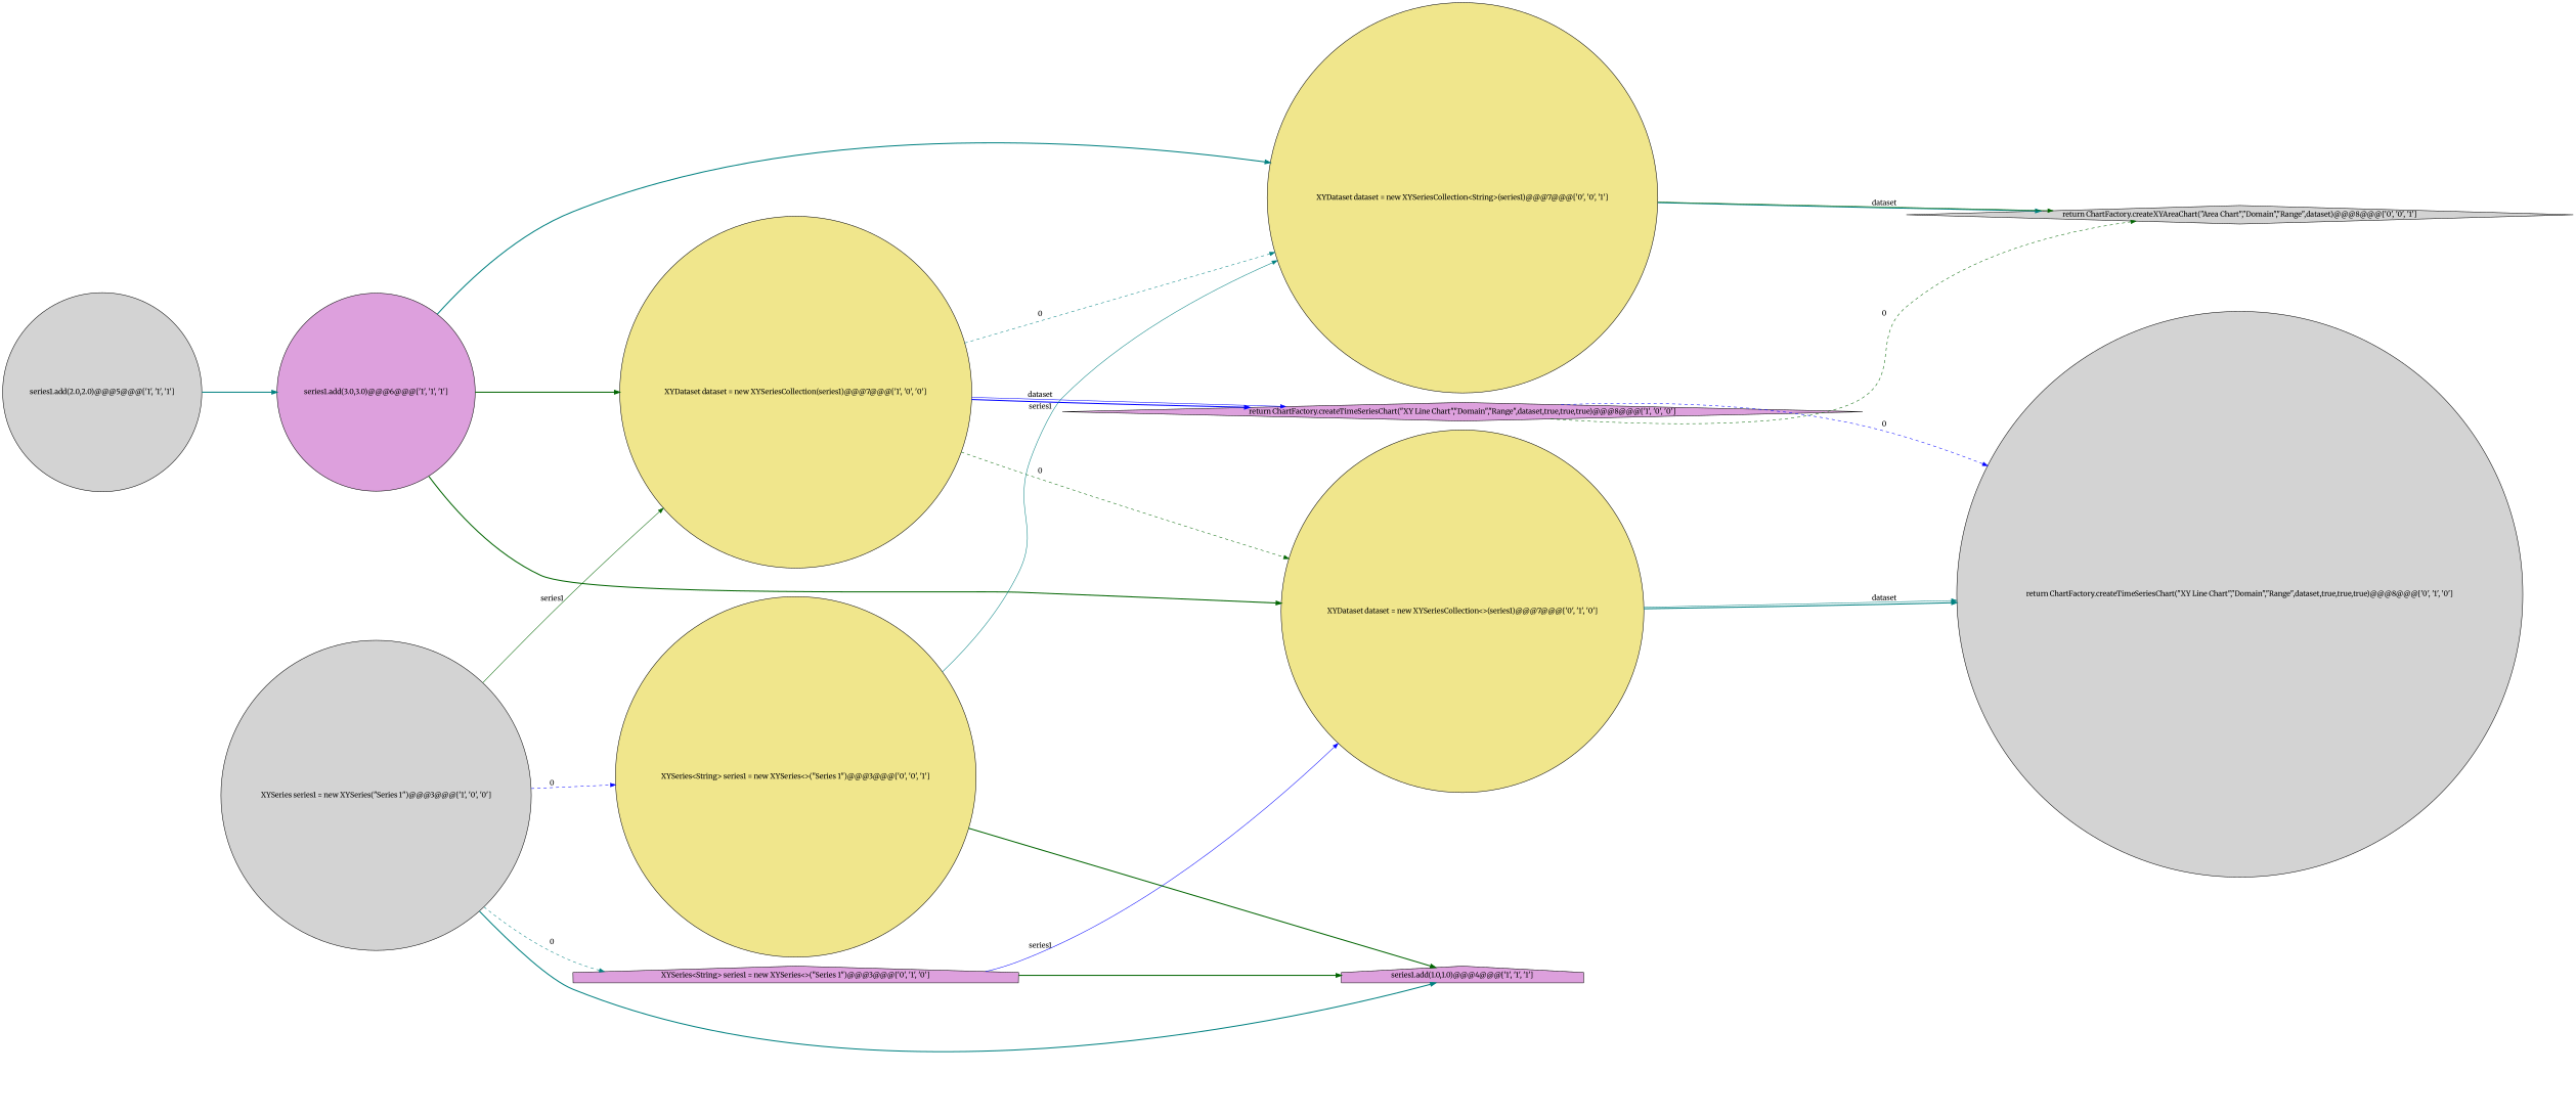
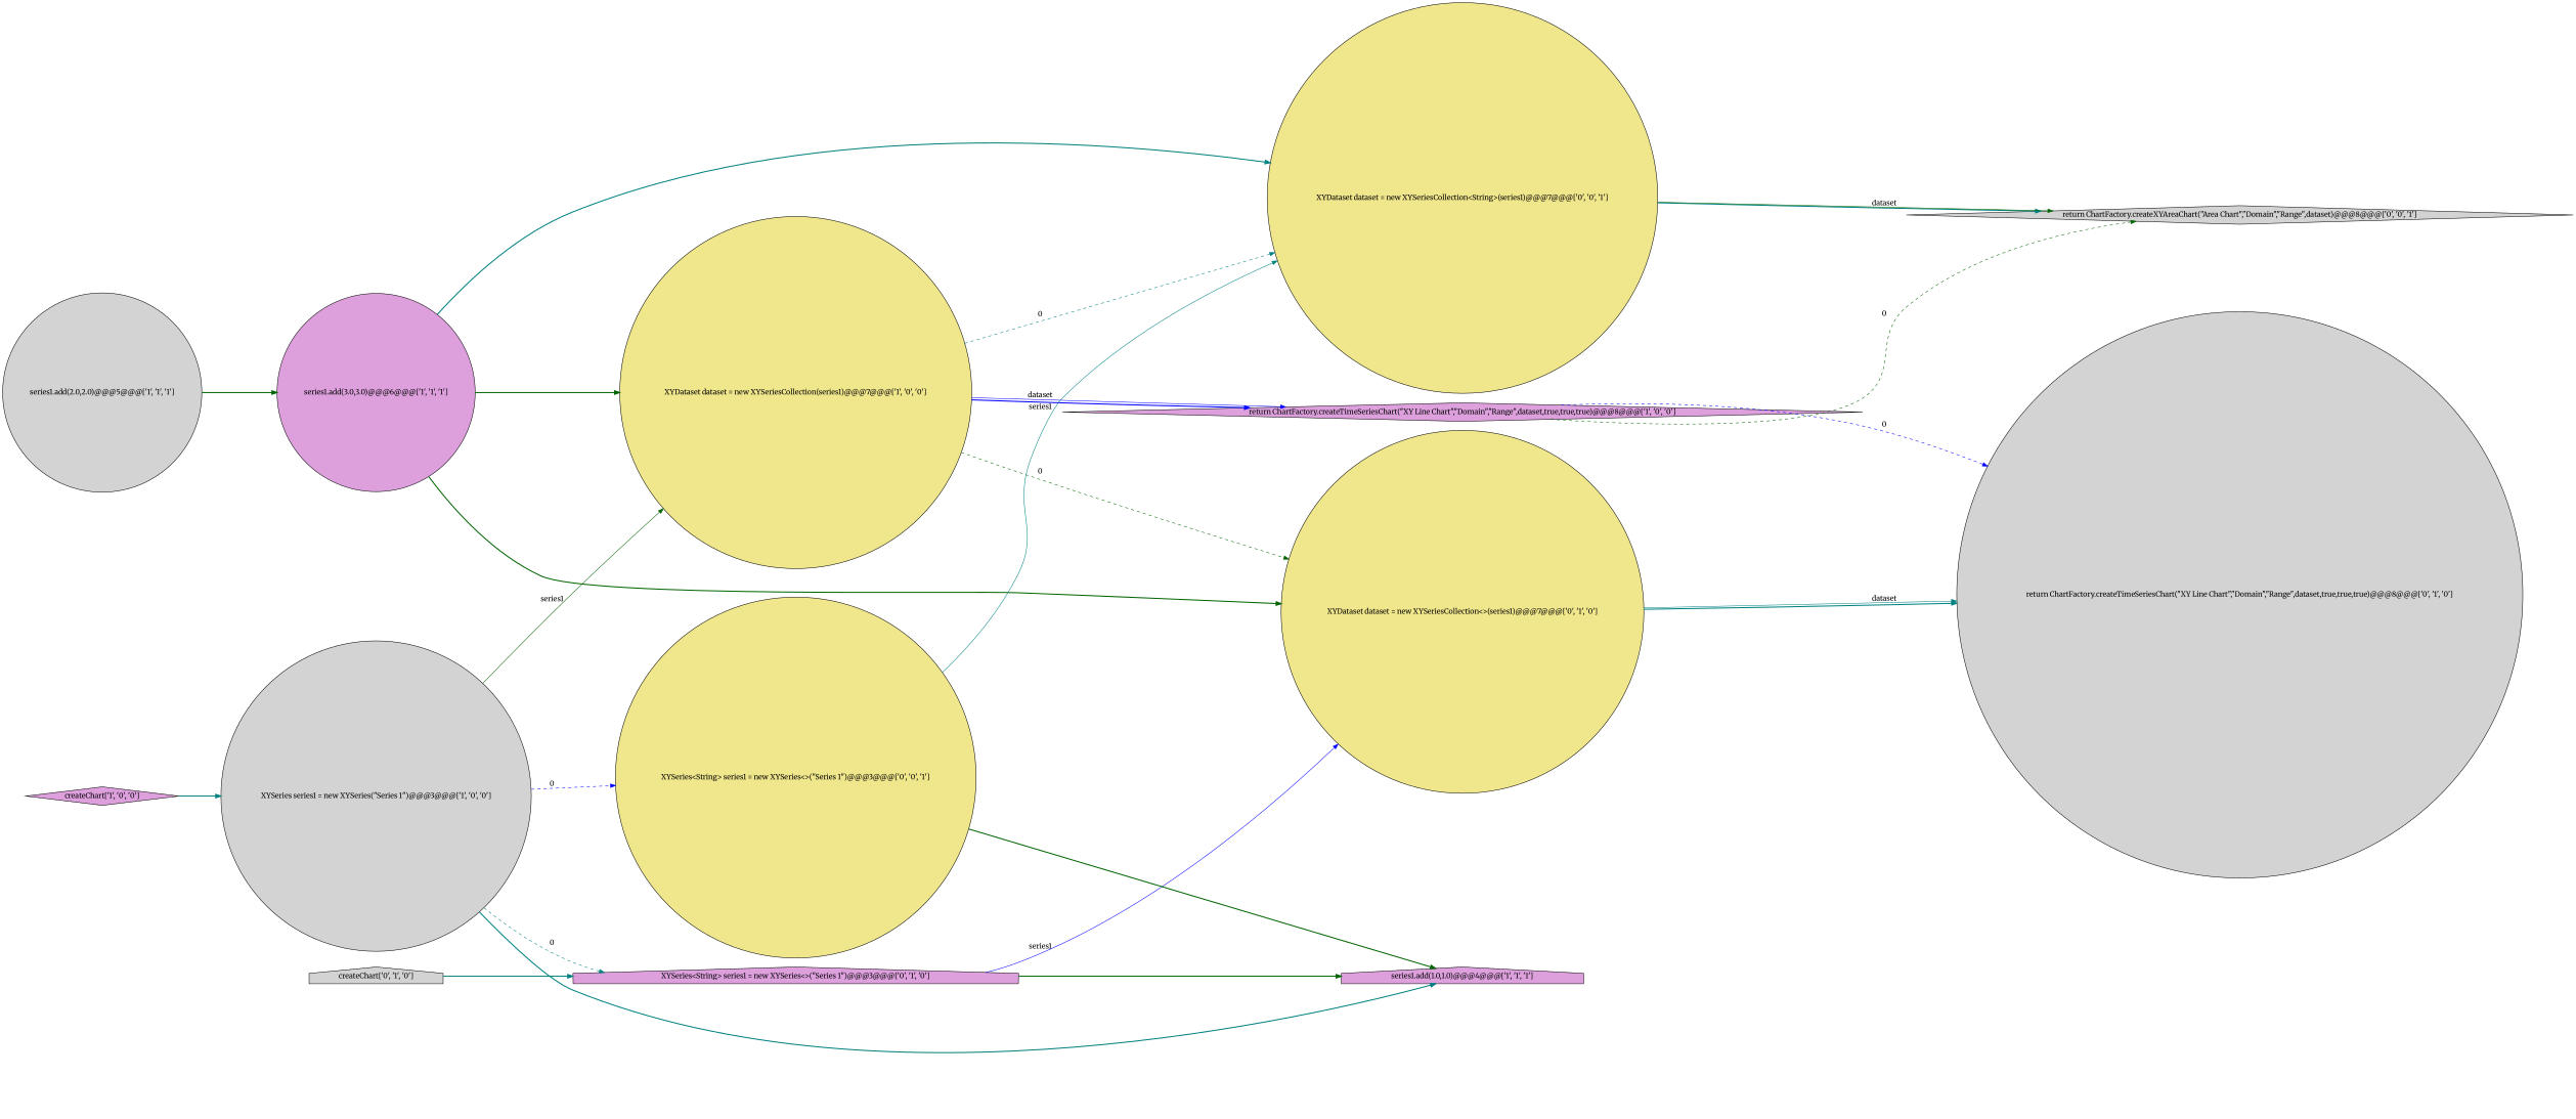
  digraph {
    fontname=Merriweather
    rankdir=LR
    node [fillcolor=plum fontname=Merriweather shape=circle style=filled]
    edge [color=teal fontname=Merriweather style=bold]
    n1 [label="series1.add(3.0,3.0)@@@6@@@['1', '1', '1']"]
    n2 [fillcolor=khaki label="XYDataset dataset = new XYSeriesCollection<>(series1)@@@7@@@['0', '1', '0']"]
    n3 [fillcolor=khaki label="XYDataset dataset = new XYSeriesCollection<String>(series1)@@@7@@@['0', '0', '1']"]
    n4 [fillcolor=khaki label="XYDataset dataset = new XYSeriesCollection(series1)@@@7@@@['1', '0', '0']"]
    n5 [fillcolor=lightgrey label="return ChartFactory.createTimeSeriesChart(\"XY Line Chart\",\"Domain\",\"Range\",dataset,true,true,true)@@@8@@@['0', '1', '0']"]
    n6 [fillcolor=lightgrey label="return ChartFactory.createXYAreaChart(\"Area Chart\",\"Domain\",\"Range\",dataset)@@@8@@@['0', '0', '1']" shape=diamond]
    n7 [label="return ChartFactory.createTimeSeriesChart(\"XY Line Chart\",\"Domain\",\"Range\",dataset,true,true,true)@@@8@@@['1', '0', '0']" shape=diamond]
    n8 [label="series1.add(1.0,1.0)@@@4@@@['1', '1', '1']" shape=house]
    n9 [fillcolor=lightgrey label="series1.add(2.0,2.0)@@@5@@@['1', '1', '1']"]
    n10 [label="XYSeries<String> series1 = new XYSeries<>(\"Series 1\")@@@3@@@['0', '1', '0']" shape=house]
    n11 [fillcolor=khaki label="XYSeries<String> series1 = new XYSeries<>(\"Series 1\")@@@3@@@['0', '0', '1']"]
+   n12 [fillcolor=lightgrey label="createChart['0', '1', '0']" shape=house]
    n13 [fillcolor=lightgrey label="XYSeries series1 = new XYSeries(\"Series 1\")@@@3@@@['1', '0', '0']"]
+   n14 [label="createChart['1', '0', '0']" shape=diamond]
    n1 -> n2 [color=darkgreen]
    n1 -> n3
    n1 -> n4 [color=darkgreen]
    n2 -> n5 [label=dataset style=solid]
    n2 -> n5
    n3 -> n6
    n3 -> n6 [color=darkgreen label=dataset style=solid]
    n4 -> n2 [color=darkgreen label=0 style=dashed]
    n4 -> n3 [label=0 style=dashed]
    n4 -> n7 [color=blue label=dataset style=solid]
    n4 -> n7 [color=blue]
    n7 -> n5 [color=blue label=0 style=dashed]
    n7 -> n6 [color=darkgreen label=0 style=dashed]
-   n9 -> n1
+   n9 -> n1 [color=darkgreen]
    n10 -> n2 [color=blue label=series1 style=solid]
    n10 -> n8 [color=darkgreen]
    n11 -> n3 [label=series1 style=solid]
    n11 -> n8 [color=darkgreen]
+   n12 -> n10
    n13 -> n4 [color=darkgreen label=series1 style=solid]
    n13 -> n8
    n13 -> n10 [label=0 style=dashed]
    n13 -> n11 [color=blue label=0 style=dashed]
+   n14 -> n13
  }
